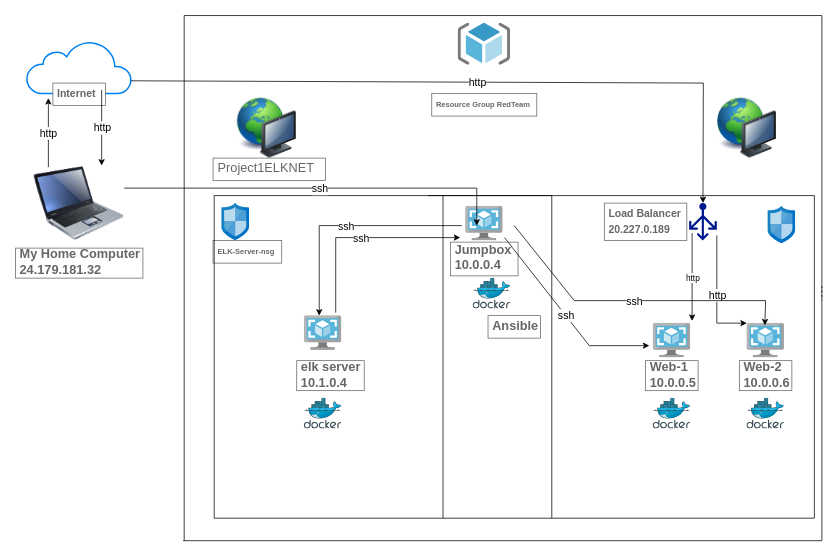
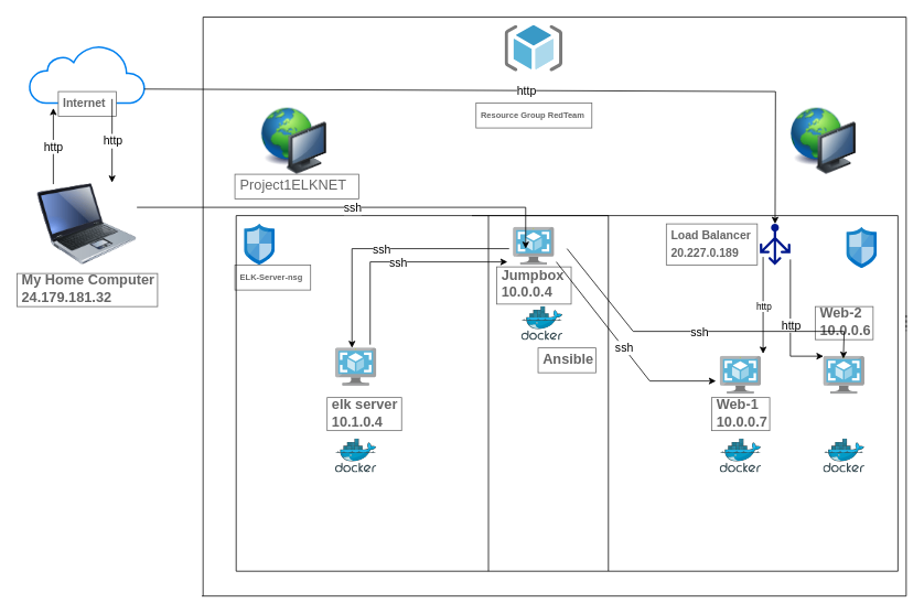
  <mxCell id="0" />
  <mxCell id="1" parent="0" />
  <mxCell id="2" value="" style="sketch=0;aspect=fixed;html=1;points=[];align=center;image;fontSize=12;image=img/lib/mscae/ResourceGroup.svg;" vertex="1" parent="1"><mxGeometry x="610" y="30" width="70" height="56" as="geometry" /></mxCell>
  <mxCell id="3" value="&lt;font size=&quot;1&quot;&gt;Resource Group RedTeam&lt;/font&gt;" style="strokeWidth=1;shadow=0;dashed=0;align=center;html=1;shape=mxgraph.mockup.text.textBox;fontColor=#666666;align=left;fontSize=17;spacingLeft=4;spacingTop=-3;strokeColor=#666666;mainText=;fontStyle=1" vertex="1" parent="1"><mxGeometry x="575" y="124" width="140" height="30" as="geometry" /></mxCell>
  <mxCell id="4" value="" style="html=1;verticalLabelPosition=bottom;align=center;labelBackgroundColor=#ffffff;verticalAlign=top;strokeWidth=2;strokeColor=#0080F0;shadow=0;dashed=0;shape=mxgraph.ios7.icons.cloud;fontSize=16;" vertex="1" parent="1"><mxGeometry x="35" y="54" width="140" height="70" as="geometry" /></mxCell>
  <mxCell id="5" value="&lt;font style=&quot;font-size: 14px&quot;&gt;&lt;b&gt;Internet&lt;/b&gt;&lt;/font&gt;" style="strokeWidth=1;shadow=0;dashed=0;align=center;html=1;shape=mxgraph.mockup.text.textBox;fontColor=#666666;align=left;fontSize=17;spacingLeft=4;spacingTop=-3;strokeColor=#666666;mainText=" vertex="1" parent="1"><mxGeometry x="70" y="110" width="70" height="30" as="geometry" /></mxCell>
  <mxCell id="6" value="" style="image;html=1;image=img/lib/clip_art/computers/Laptop_128x128.png;fontSize=14;" vertex="1" parent="1"><mxGeometry x="45" y="220" width="120" height="100" as="geometry" /></mxCell>
  <mxCell id="7" value="My Home Computer&lt;br&gt;24.179.181.32" style="strokeWidth=1;shadow=0;dashed=0;align=center;html=1;shape=mxgraph.mockup.text.textBox;fontColor=#666666;align=left;fontSize=17;spacingLeft=4;spacingTop=-3;strokeColor=#666666;mainText=;fontStyle=1" vertex="1" parent="1"><mxGeometry x="20" y="330" width="170" height="40" as="geometry" /></mxCell>
  <mxCell id="8" value="" style="sketch=0;aspect=fixed;html=1;points=[];align=center;image;fontSize=12;image=img/lib/mscae/VM_Images.svg;" vertex="1" parent="1"><mxGeometry x="995" y="430" width="50" height="46" as="geometry" /></mxCell>
  <mxCell id="9" value="" style="sketch=0;aspect=fixed;html=1;points=[];align=center;image;fontSize=12;image=img/lib/mscae/VM_Images.svg;" vertex="1" parent="1"><mxGeometry x="870" y="430" width="50" height="46" as="geometry" /></mxCell>
  <mxCell id="10" value="" style="sketch=0;aspect=fixed;html=1;points=[];align=center;image;fontSize=12;image=img/lib/mscae/VM_Images.svg;" vertex="1" parent="1"><mxGeometry x="620" y="274" width="50" height="46" as="geometry" /></mxCell>
  <mxCell id="11" value="" style="sketch=0;aspect=fixed;html=1;points=[];align=center;image;fontSize=12;image=img/lib/mscae/VM_Images.svg;" vertex="1" parent="1"><mxGeometry x="405" y="420" width="50" height="46" as="geometry" /></mxCell>
  <mxCell id="12" value="Jumpbox&lt;br&gt;10.0.0.4" style="strokeWidth=1;shadow=0;dashed=0;align=center;html=1;shape=mxgraph.mockup.text.textBox;fontColor=#666666;align=left;fontSize=17;spacingLeft=4;spacingTop=-3;strokeColor=#666666;mainText=;fontStyle=1" vertex="1" parent="1"><mxGeometry x="600" y="322" width="90" height="45" as="geometry" /></mxCell>
- <mxCell id="13" value="Web-1&lt;br&gt;10.0.0.5" style="strokeWidth=1;shadow=0;dashed=0;align=center;html=1;shape=mxgraph.mockup.text.textBox;fontColor=#666666;align=left;fontSize=17;spacingLeft=4;spacingTop=-3;strokeColor=#666666;mainText=;fontStyle=1" vertex="1" parent="1"><mxGeometry x="860" y="480" width="70" height="40" as="geometry" /></mxCell>
- <mxCell id="14" value="Web-2&lt;br&gt;10.0.0.6&lt;br&gt;" style="strokeWidth=1;shadow=0;dashed=0;align=center;html=1;shape=mxgraph.mockup.text.textBox;fontColor=#666666;align=left;fontSize=17;spacingLeft=4;spacingTop=-3;strokeColor=#666666;mainText=;fontStyle=1" vertex="1" parent="1"><mxGeometry x="985" y="480" width="70" height="40" as="geometry" /></mxCell>
+ <mxCell id="13" value="Web-1&lt;br&gt;10.0.0.7" style="strokeWidth=1;shadow=0;dashed=0;align=center;html=1;shape=mxgraph.mockup.text.textBox;fontColor=#666666;align=left;fontSize=17;spacingLeft=4;spacingTop=-3;strokeColor=#666666;mainText=;fontStyle=1" vertex="1" parent="1"><mxGeometry x="860" y="480" width="70" height="40" as="geometry" /></mxCell>
+ <mxCell id="14" value="Web-2&lt;br&gt;10.0.0.6&lt;br&gt;" style="strokeWidth=1;shadow=0;dashed=0;align=center;html=1;shape=mxgraph.mockup.text.textBox;fontColor=#666666;align=left;fontSize=17;spacingLeft=4;spacingTop=-3;strokeColor=#666666;mainText=;fontStyle=1" vertex="1" parent="1"><mxGeometry x="985" y="370" width="70" height="40" as="geometry" /></mxCell>
  <mxCell id="15" value="elk server&lt;br&gt;10.1.0.4" style="strokeWidth=1;shadow=0;dashed=0;align=center;html=1;shape=mxgraph.mockup.text.textBox;fontColor=#666666;align=left;fontSize=17;spacingLeft=4;spacingTop=-3;strokeColor=#666666;mainText=;fontStyle=1" vertex="1" parent="1"><mxGeometry x="395" y="480" width="90" height="40" as="geometry" /></mxCell>
  <mxCell id="16" value="" style="sketch=0;aspect=fixed;html=1;points=[];align=center;image;fontSize=12;image=img/lib/mscae/Network_Security_Groups_Classic.svg;" vertex="1" parent="1"><mxGeometry x="295" y="270" width="37" height="50" as="geometry" /></mxCell>
  <mxCell id="17" value="" style="sketch=0;aspect=fixed;html=1;points=[];align=center;image;fontSize=12;image=img/lib/mscae/Network_Security_Groups_Classic.svg;" vertex="1" parent="1"><mxGeometry x="1023" y="274" width="37" height="50" as="geometry" /></mxCell>
  <mxCell id="18" value="&lt;font style=&quot;font-size: 10px&quot;&gt;ELK-Server-nsg&lt;/font&gt;" style="strokeWidth=1;shadow=0;dashed=0;align=center;html=1;shape=mxgraph.mockup.text.textBox;fontColor=#666666;align=left;fontSize=17;spacingLeft=4;spacingTop=-3;strokeColor=#666666;mainText=;fontStyle=1" vertex="1" parent="1"><mxGeometry x="283.5" y="320" width="91.5" height="30" as="geometry" /></mxCell>
  <mxCell id="19" value="" style="endArrow=none;dashed=1;html=1;rounded=0;fontSize=14;fontColor=default;" edge="1" parent="1"><mxGeometry width="50" height="50" relative="1" as="geometry"><mxPoint x="1095" y="380.426" as="sourcePoint" /><mxPoint x="1095" y="399.574" as="targetPoint" /></mxGeometry></mxCell>
  <mxCell id="20" value="" style="endArrow=none;html=1;rounded=0;fontSize=14;fontColor=default;" edge="1" parent="1"><mxGeometry width="50" height="50" relative="1" as="geometry"><mxPoint x="1095" y="720" as="sourcePoint" /><mxPoint x="1095" y="20" as="targetPoint" /></mxGeometry></mxCell>
  <mxCell id="21" value="" style="endArrow=none;html=1;rounded=0;fontSize=14;fontColor=default;" edge="1" parent="1"><mxGeometry width="50" height="50" relative="1" as="geometry"><mxPoint x="245" y="20" as="sourcePoint" /><mxPoint x="1095" y="20" as="targetPoint" /></mxGeometry></mxCell>
  <mxCell id="22" value="" style="endArrow=none;html=1;rounded=0;fontSize=14;fontColor=default;" edge="1" parent="1"><mxGeometry width="50" height="50" relative="1" as="geometry"><mxPoint x="245" y="720" as="sourcePoint" /><mxPoint x="245" y="20" as="targetPoint" /></mxGeometry></mxCell>
  <mxCell id="23" value="" style="endArrow=none;html=1;rounded=0;fontSize=14;fontColor=default;" edge="1" parent="1"><mxGeometry width="50" height="50" relative="1" as="geometry"><mxPoint x="243.5" y="720" as="sourcePoint" /><mxPoint x="1095" y="720" as="targetPoint" /></mxGeometry></mxCell>
  <mxCell id="24" value="" style="endArrow=none;html=1;rounded=0;fontSize=14;fontColor=default;" edge="1" parent="1"><mxGeometry width="50" height="50" relative="1" as="geometry"><mxPoint x="285" y="260" as="sourcePoint" /><mxPoint x="735" y="260" as="targetPoint" /></mxGeometry></mxCell>
  <mxCell id="25" value="" style="endArrow=none;html=1;rounded=0;fontSize=14;fontColor=default;" edge="1" parent="1"><mxGeometry width="50" height="50" relative="1" as="geometry"><mxPoint x="735" y="690" as="sourcePoint" /><mxPoint x="735" y="260" as="targetPoint" /></mxGeometry></mxCell>
  <mxCell id="26" value="" style="endArrow=none;html=1;rounded=0;fontSize=14;fontColor=default;" edge="1" parent="1"><mxGeometry width="50" height="50" relative="1" as="geometry"><mxPoint x="285" y="690" as="sourcePoint" /><mxPoint x="735" y="690" as="targetPoint" /></mxGeometry></mxCell>
  <mxCell id="27" value="" style="endArrow=none;html=1;rounded=0;fontSize=14;fontColor=default;" edge="1" parent="1"><mxGeometry width="50" height="50" relative="1" as="geometry"><mxPoint x="285" y="690" as="sourcePoint" /><mxPoint x="285" y="260" as="targetPoint" /></mxGeometry></mxCell>
  <mxCell id="28" value="" style="endArrow=none;html=1;rounded=0;fontSize=14;fontColor=default;" edge="1" parent="1"><mxGeometry width="50" height="50" relative="1" as="geometry"><mxPoint x="570" y="260" as="sourcePoint" /><mxPoint x="1085" y="260" as="targetPoint" /></mxGeometry></mxCell>
  <mxCell id="29" value="" style="endArrow=none;html=1;rounded=0;fontSize=14;fontColor=default;" edge="1" parent="1"><mxGeometry width="50" height="50" relative="1" as="geometry"><mxPoint x="590" y="690" as="sourcePoint" /><mxPoint x="590" y="260" as="targetPoint" /></mxGeometry></mxCell>
  <mxCell id="30" value="" style="endArrow=none;html=1;rounded=0;fontSize=14;fontColor=default;" edge="1" parent="1"><mxGeometry width="50" height="50" relative="1" as="geometry"><mxPoint x="735" y="690" as="sourcePoint" /><mxPoint x="1085" y="690" as="targetPoint" /></mxGeometry></mxCell>
  <mxCell id="31" value="" style="endArrow=none;html=1;rounded=0;fontSize=14;fontColor=default;" edge="1" parent="1"><mxGeometry width="50" height="50" relative="1" as="geometry"><mxPoint x="1085" y="690" as="sourcePoint" /><mxPoint x="1085" y="260" as="targetPoint" /></mxGeometry></mxCell>
  <mxCell id="32" value="" style="sketch=0;aspect=fixed;html=1;points=[];align=center;image;fontSize=12;image=img/lib/mscae/Docker.svg;labelBackgroundColor=none;labelBorderColor=none;fontColor=default;" vertex="1" parent="1"><mxGeometry x="405" y="530" width="50" height="41" as="geometry" /></mxCell>
  <mxCell id="33" value="" style="sketch=0;aspect=fixed;html=1;points=[];align=center;image;fontSize=12;image=img/lib/mscae/Docker.svg;labelBackgroundColor=none;labelBorderColor=none;fontColor=default;" vertex="1" parent="1"><mxGeometry x="630" y="370" width="50" height="41" as="geometry" /></mxCell>
  <mxCell id="34" value="" style="sketch=0;aspect=fixed;html=1;points=[];align=center;image;fontSize=12;image=img/lib/mscae/Docker.svg;labelBackgroundColor=none;labelBorderColor=none;fontColor=default;" vertex="1" parent="1"><mxGeometry x="870" y="530" width="50" height="41" as="geometry" /></mxCell>
  <mxCell id="35" value="" style="sketch=0;aspect=fixed;html=1;points=[];align=center;image;fontSize=12;image=img/lib/mscae/Docker.svg;labelBackgroundColor=none;labelBorderColor=none;fontColor=default;" vertex="1" parent="1"><mxGeometry x="995" y="530" width="50" height="41" as="geometry" /></mxCell>
  <mxCell id="36" value="" style="sketch=0;aspect=fixed;pointerEvents=1;shadow=0;dashed=0;html=1;strokeColor=none;labelPosition=center;verticalLabelPosition=bottom;verticalAlign=top;align=center;fillColor=#00188D;shape=mxgraph.azure.load_balancer_generic;labelBackgroundColor=none;labelBorderColor=none;fontSize=14;fontColor=default;" vertex="1" parent="1"><mxGeometry x="918" y="270" width="37" height="50" as="geometry" /></mxCell>
  <mxCell id="37" value="&lt;font style=&quot;font-size: 14px&quot;&gt;Load Balancer&lt;br&gt;20.227.0.189&lt;/font&gt;" style="strokeWidth=1;shadow=0;dashed=0;align=center;html=1;shape=mxgraph.mockup.text.textBox;fontColor=#666666;align=left;fontSize=17;spacingLeft=4;spacingTop=-3;strokeColor=#666666;mainText=;labelBackgroundColor=none;labelBorderColor=none;fontStyle=1" vertex="1" parent="1"><mxGeometry x="805" y="270" width="110" height="50" as="geometry" /></mxCell>
  <mxCell id="38" value="" style="image;html=1;image=img/lib/clip_art/computers/Network_128x128.png;labelBackgroundColor=none;labelBorderColor=none;fontSize=14;fontColor=default;" vertex="1" parent="1"><mxGeometry x="315" y="130" width="80" height="80" as="geometry" /></mxCell>
  <mxCell id="39" value="" style="image;html=1;image=img/lib/clip_art/computers/Network_128x128.png;labelBackgroundColor=none;labelBorderColor=none;fontSize=14;fontColor=default;" vertex="1" parent="1"><mxGeometry x="955" y="130" width="80" height="80" as="geometry" /></mxCell>
  <mxCell id="40" value="Project1ELKNET" style="strokeWidth=1;shadow=0;dashed=0;align=center;html=1;shape=mxgraph.mockup.text.textBox;fontColor=#666666;align=left;fontSize=17;spacingLeft=4;spacingTop=-3;strokeColor=#666666;mainText=;labelBackgroundColor=none;labelBorderColor=none;" vertex="1" parent="1"><mxGeometry x="283.5" y="210" width="150" height="30" as="geometry" /></mxCell>
  <mxCell id="41" value="" style="endArrow=classic;html=1;rounded=0;entryX=1.04;entryY=-0.065;entryDx=0;entryDy=0;entryPerimeter=0;" edge="1" parent="1" target="9"><mxGeometry relative="1" as="geometry"><mxPoint x="922" y="310" as="sourcePoint" /><mxPoint x="905" y="430" as="targetPoint" /></mxGeometry></mxCell>
  <mxCell id="42" value="http" style="edgeLabel;resizable=0;html=1;align=center;verticalAlign=middle;" connectable="0" vertex="1" parent="41"><mxGeometry relative="1" as="geometry" /></mxCell>
  <mxCell id="43" value="" style="endArrow=classic;html=1;rounded=0;fontSize=14;exitX=1;exitY=0.86;exitDx=0;exitDy=0;exitPerimeter=0;" edge="1" parent="1" source="36"><mxGeometry relative="1" as="geometry"><mxPoint x="535" y="400" as="sourcePoint" /><mxPoint x="995" y="430" as="targetPoint" /><Array as="points"><mxPoint x="955" y="430" /></Array></mxGeometry></mxCell>
  <mxCell id="44" value="http&lt;br&gt;" style="edgeLabel;resizable=0;html=1;align=center;verticalAlign=middle;fontSize=14;" connectable="0" vertex="1" parent="43"><mxGeometry relative="1" as="geometry" /></mxCell>
  <mxCell id="45" value="" style="endArrow=classic;html=1;rounded=0;fontSize=14;entryX=0.4;entryY=0;entryDx=0;entryDy=0;entryPerimeter=0;" edge="1" parent="1" target="11"><mxGeometry relative="1" as="geometry"><mxPoint x="615" y="300" as="sourcePoint" /><mxPoint x="635" y="390" as="targetPoint" /><Array as="points"><mxPoint x="425" y="300" /></Array></mxGeometry></mxCell>
  <mxCell id="46" value="ssh&lt;br&gt;" style="edgeLabel;resizable=0;html=1;align=center;verticalAlign=middle;fontSize=14;" connectable="0" vertex="1" parent="45"><mxGeometry relative="1" as="geometry" /></mxCell>
  <mxCell id="47" value="" style="endArrow=classic;html=1;rounded=0;fontSize=14;exitX=0.993;exitY=0.757;exitDx=0;exitDy=0;exitPerimeter=0;entryX=0.5;entryY=0;entryDx=0;entryDy=0;entryPerimeter=0;" edge="1" parent="1" source="4" target="36"><mxGeometry relative="1" as="geometry"><mxPoint x="535" y="380" as="sourcePoint" /><mxPoint x="635" y="380" as="targetPoint" /><Array as="points"><mxPoint x="937" y="110" /></Array></mxGeometry></mxCell>
  <mxCell id="48" value="http" style="edgeLabel;resizable=0;html=1;align=center;verticalAlign=middle;fontSize=14;" connectable="0" vertex="1" parent="47"><mxGeometry relative="1" as="geometry" /></mxCell>
  <mxCell id="49" value="h" style="endArrow=classic;html=1;rounded=0;fontSize=14;exitX=0.929;exitY=0.3;exitDx=0;exitDy=0;exitPerimeter=0;entryX=0.75;entryY=0;entryDx=0;entryDy=0;" edge="1" parent="1" source="5" target="6"><mxGeometry relative="1" as="geometry"><mxPoint x="535" y="380" as="sourcePoint" /><mxPoint x="635" y="380" as="targetPoint" /></mxGeometry></mxCell>
  <mxCell id="50" value="http" style="edgeLabel;resizable=0;html=1;align=center;verticalAlign=middle;fontSize=14;" connectable="0" vertex="1" parent="49"><mxGeometry relative="1" as="geometry" /></mxCell>
  <mxCell id="51" value="" style="endArrow=classic;html=1;rounded=0;fontSize=14;exitX=0.158;exitY=0.02;exitDx=0;exitDy=0;exitPerimeter=0;" edge="1" parent="1" source="6"><mxGeometry relative="1" as="geometry"><mxPoint x="535" y="380" as="sourcePoint" /><mxPoint x="64" y="130" as="targetPoint" /></mxGeometry></mxCell>
  <mxCell id="52" value="http" style="edgeLabel;resizable=0;html=1;align=center;verticalAlign=middle;fontSize=14;" connectable="0" vertex="1" parent="51"><mxGeometry relative="1" as="geometry" /></mxCell>
  <mxCell id="53" value="" style="endArrow=classic;html=1;rounded=0;fontSize=14;entryX=0.3;entryY=0.565;entryDx=0;entryDy=0;entryPerimeter=0;" edge="1" parent="1" target="10"><mxGeometry relative="1" as="geometry"><mxPoint x="165" y="250" as="sourcePoint" /><mxPoint x="635" y="380" as="targetPoint" /><Array as="points"><mxPoint x="635" y="250" /></Array></mxGeometry></mxCell>
  <mxCell id="54" value="ssh" style="edgeLabel;resizable=0;html=1;align=center;verticalAlign=middle;fontSize=14;" connectable="0" vertex="1" parent="53"><mxGeometry relative="1" as="geometry" /></mxCell>
  <mxCell id="55" value="" style="endArrow=classic;html=1;rounded=0;fontSize=14;exitX=0.84;exitY=-0.087;exitDx=0;exitDy=0;exitPerimeter=0;entryX=0.144;entryY=-0.133;entryDx=0;entryDy=0;entryPerimeter=0;" edge="1" parent="1" source="11" target="12"><mxGeometry relative="1" as="geometry"><mxPoint x="535" y="380" as="sourcePoint" /><mxPoint x="635" y="380" as="targetPoint" /><Array as="points"><mxPoint x="447" y="316" /></Array></mxGeometry></mxCell>
  <mxCell id="56" value="ssh" style="edgeLabel;resizable=0;html=1;align=center;verticalAlign=middle;fontSize=14;" connectable="0" vertex="1" parent="55"><mxGeometry relative="1" as="geometry" /></mxCell>
  <mxCell id="57" value="" style="endArrow=classic;html=1;rounded=0;fontSize=14;exitX=1.04;exitY=0.913;exitDx=0;exitDy=0;exitPerimeter=0;" edge="1" parent="1" source="10"><mxGeometry relative="1" as="geometry"><mxPoint x="535" y="380" as="sourcePoint" /><mxPoint x="865" y="460" as="targetPoint" /><Array as="points"><mxPoint x="785" y="460" /></Array></mxGeometry></mxCell>
  <mxCell id="58" value="ssh" style="edgeLabel;resizable=0;html=1;align=center;verticalAlign=middle;fontSize=14;" connectable="0" vertex="1" parent="57"><mxGeometry relative="1" as="geometry" /></mxCell>
  <mxCell id="59" value="" style="endArrow=classic;html=1;rounded=0;fontSize=14;entryX=0.48;entryY=0.065;entryDx=0;entryDy=0;entryPerimeter=0;" edge="1" parent="1" target="8"><mxGeometry relative="1" as="geometry"><mxPoint x="685" y="300" as="sourcePoint" /><mxPoint x="635" y="380" as="targetPoint" /><Array as="points"><mxPoint x="765" y="400" /><mxPoint x="1020" y="400" /></Array></mxGeometry></mxCell>
  <mxCell id="60" value="ssh" style="edgeLabel;resizable=0;html=1;align=center;verticalAlign=middle;fontSize=14;" connectable="0" vertex="1" parent="59"><mxGeometry relative="1" as="geometry" /></mxCell>
  <mxCell id="61" value="&lt;b&gt;Ansible&lt;/b&gt;" style="strokeWidth=1;shadow=0;dashed=0;align=center;html=1;shape=mxgraph.mockup.text.textBox;fontColor=#666666;align=left;fontSize=17;spacingLeft=4;spacingTop=-3;strokeColor=#666666;mainText=;labelBackgroundColor=none;labelBorderColor=none;" vertex="1" parent="1"><mxGeometry x="650" y="420" width="70" height="30" as="geometry" /></mxCell>
